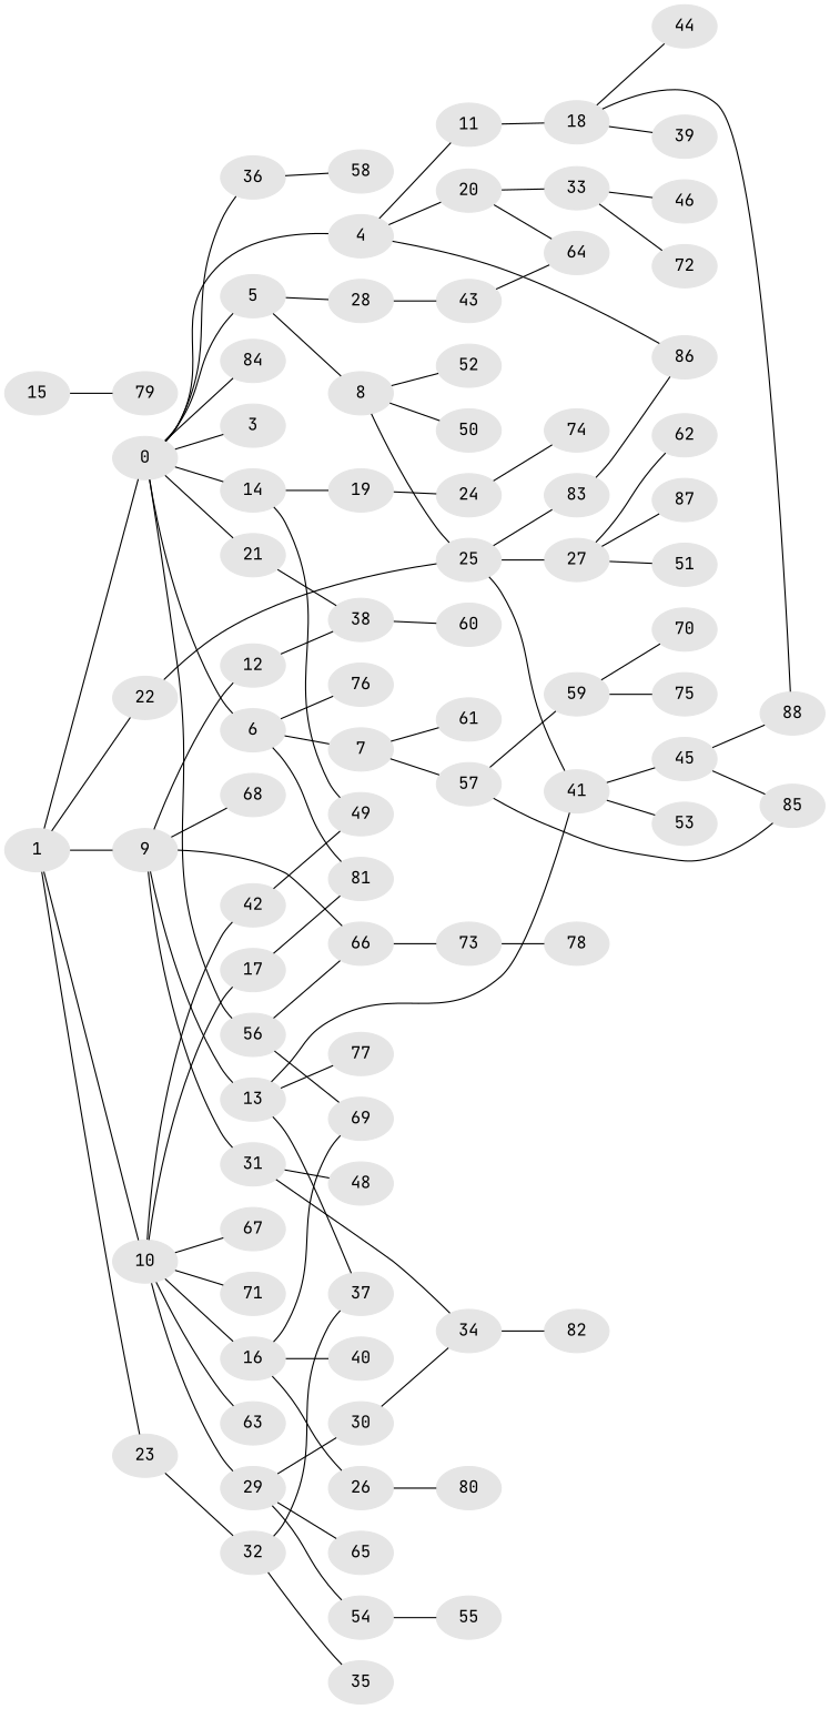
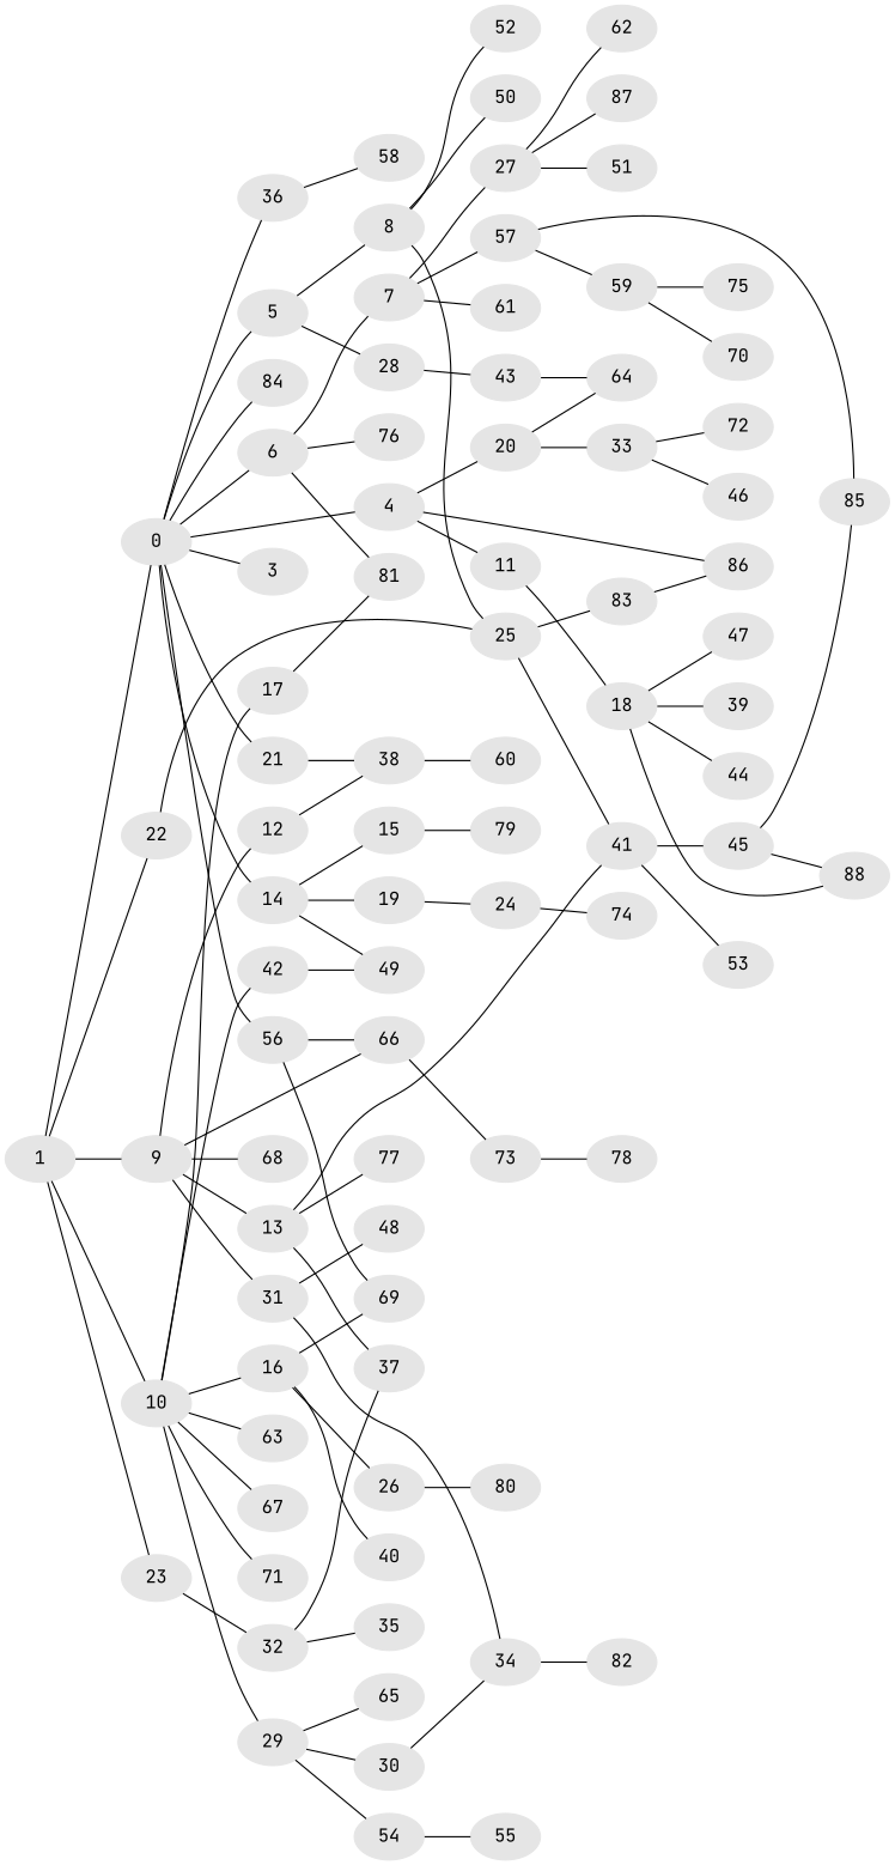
  graph {
    fontname="JetBrains Mono"
    rankdir=LR
    node [color=gray90 fontname="JetBrains Mono" style=filled]
    edge [fontname="JetBrains Mono"]
    n1 [label=0]
    1
    9
    10
    22
    23
    3
    4
    5
    6
    14
    21
    36
    56
    84
    12
    13
    31
    66
    68
    16
    17
    29
    42
    63
    67
    71
    25
    32
    11
    20
    86
    8
    28
    7
    76
    81
    15
    19
    49
    38
    58
    69
    18
    33
    64
    50
    52
    43
    57
    61
    85
    59
    41
    27
    83
    37
    77
    34
    48
    73
    26
    40
    30
    54
    65
    39
    44
+   47
    88
    60
    45
    53
    79
    24
    80
    74
    46
    72
    35
    51
    62
    87
    55
    82
    70
    75
    78
    n1 -- 3
    n1 -- 4
    n1 -- 5
    n1 -- 6
    n1 -- 14
    n1 -- 21
    n1 -- 36
    n1 -- 56
    n1 -- 84
    1 -- n1
    1 -- 9
    1 -- 10
    1 -- 22
    1 -- 23
    9 -- 12
    9 -- 13
    9 -- 31
    9 -- 66
    9 -- 68
    10 -- 16
    10 -- 17
    10 -- 29
    10 -- 42
    10 -- 63
    10 -- 67
    10 -- 71
    22 -- 25
    23 -- 32
    4 -- 11
    4 -- 20
    4 -- 86
    5 -- 8
    5 -- 28
    6 -- 7
    6 -- 76
    6 -- 81
+   14 -- 15
    14 -- 19
    14 -- 49
    21 -- 38
    36 -- 58
    56 -- 66
    56 -- 69
    12 -- 38
    13 -- 41
    13 -- 37
    13 -- 77
    31 -- 34
    31 -- 48
    66 -- 73
    16 -- 69
    16 -- 26
    16 -- 40
    17 -- 81
    29 -- 30
    29 -- 54
    29 -- 65
    42 -- 49
    25 -- 41
-   25 -- 27
+   7 -- 27
    25 -- 83
    32 -- 37
    32 -- 35
    11 -- 18
    20 -- 33
    20 -- 64
    8 -- 25
    8 -- 50
    8 -- 52
    28 -- 43
    7 -- 57
    7 -- 61
    15 -- 79
    19 -- 24
    38 -- 60
    18 -- 39
    18 -- 44
+   18 -- 47
    18 -- 88
    33 -- 46
    33 -- 72
    43 -- 64
    57 -- 85
    57 -- 59
    59 -- 70
    59 -- 75
    41 -- 45
    41 -- 53
    27 -- 51
    27 -- 62
    27 -- 87
    83 -- 86
    34 -- 82
    73 -- 78
    26 -- 80
    30 -- 34
    54 -- 55
    45 -- 85
    45 -- 88
    24 -- 74
  }
